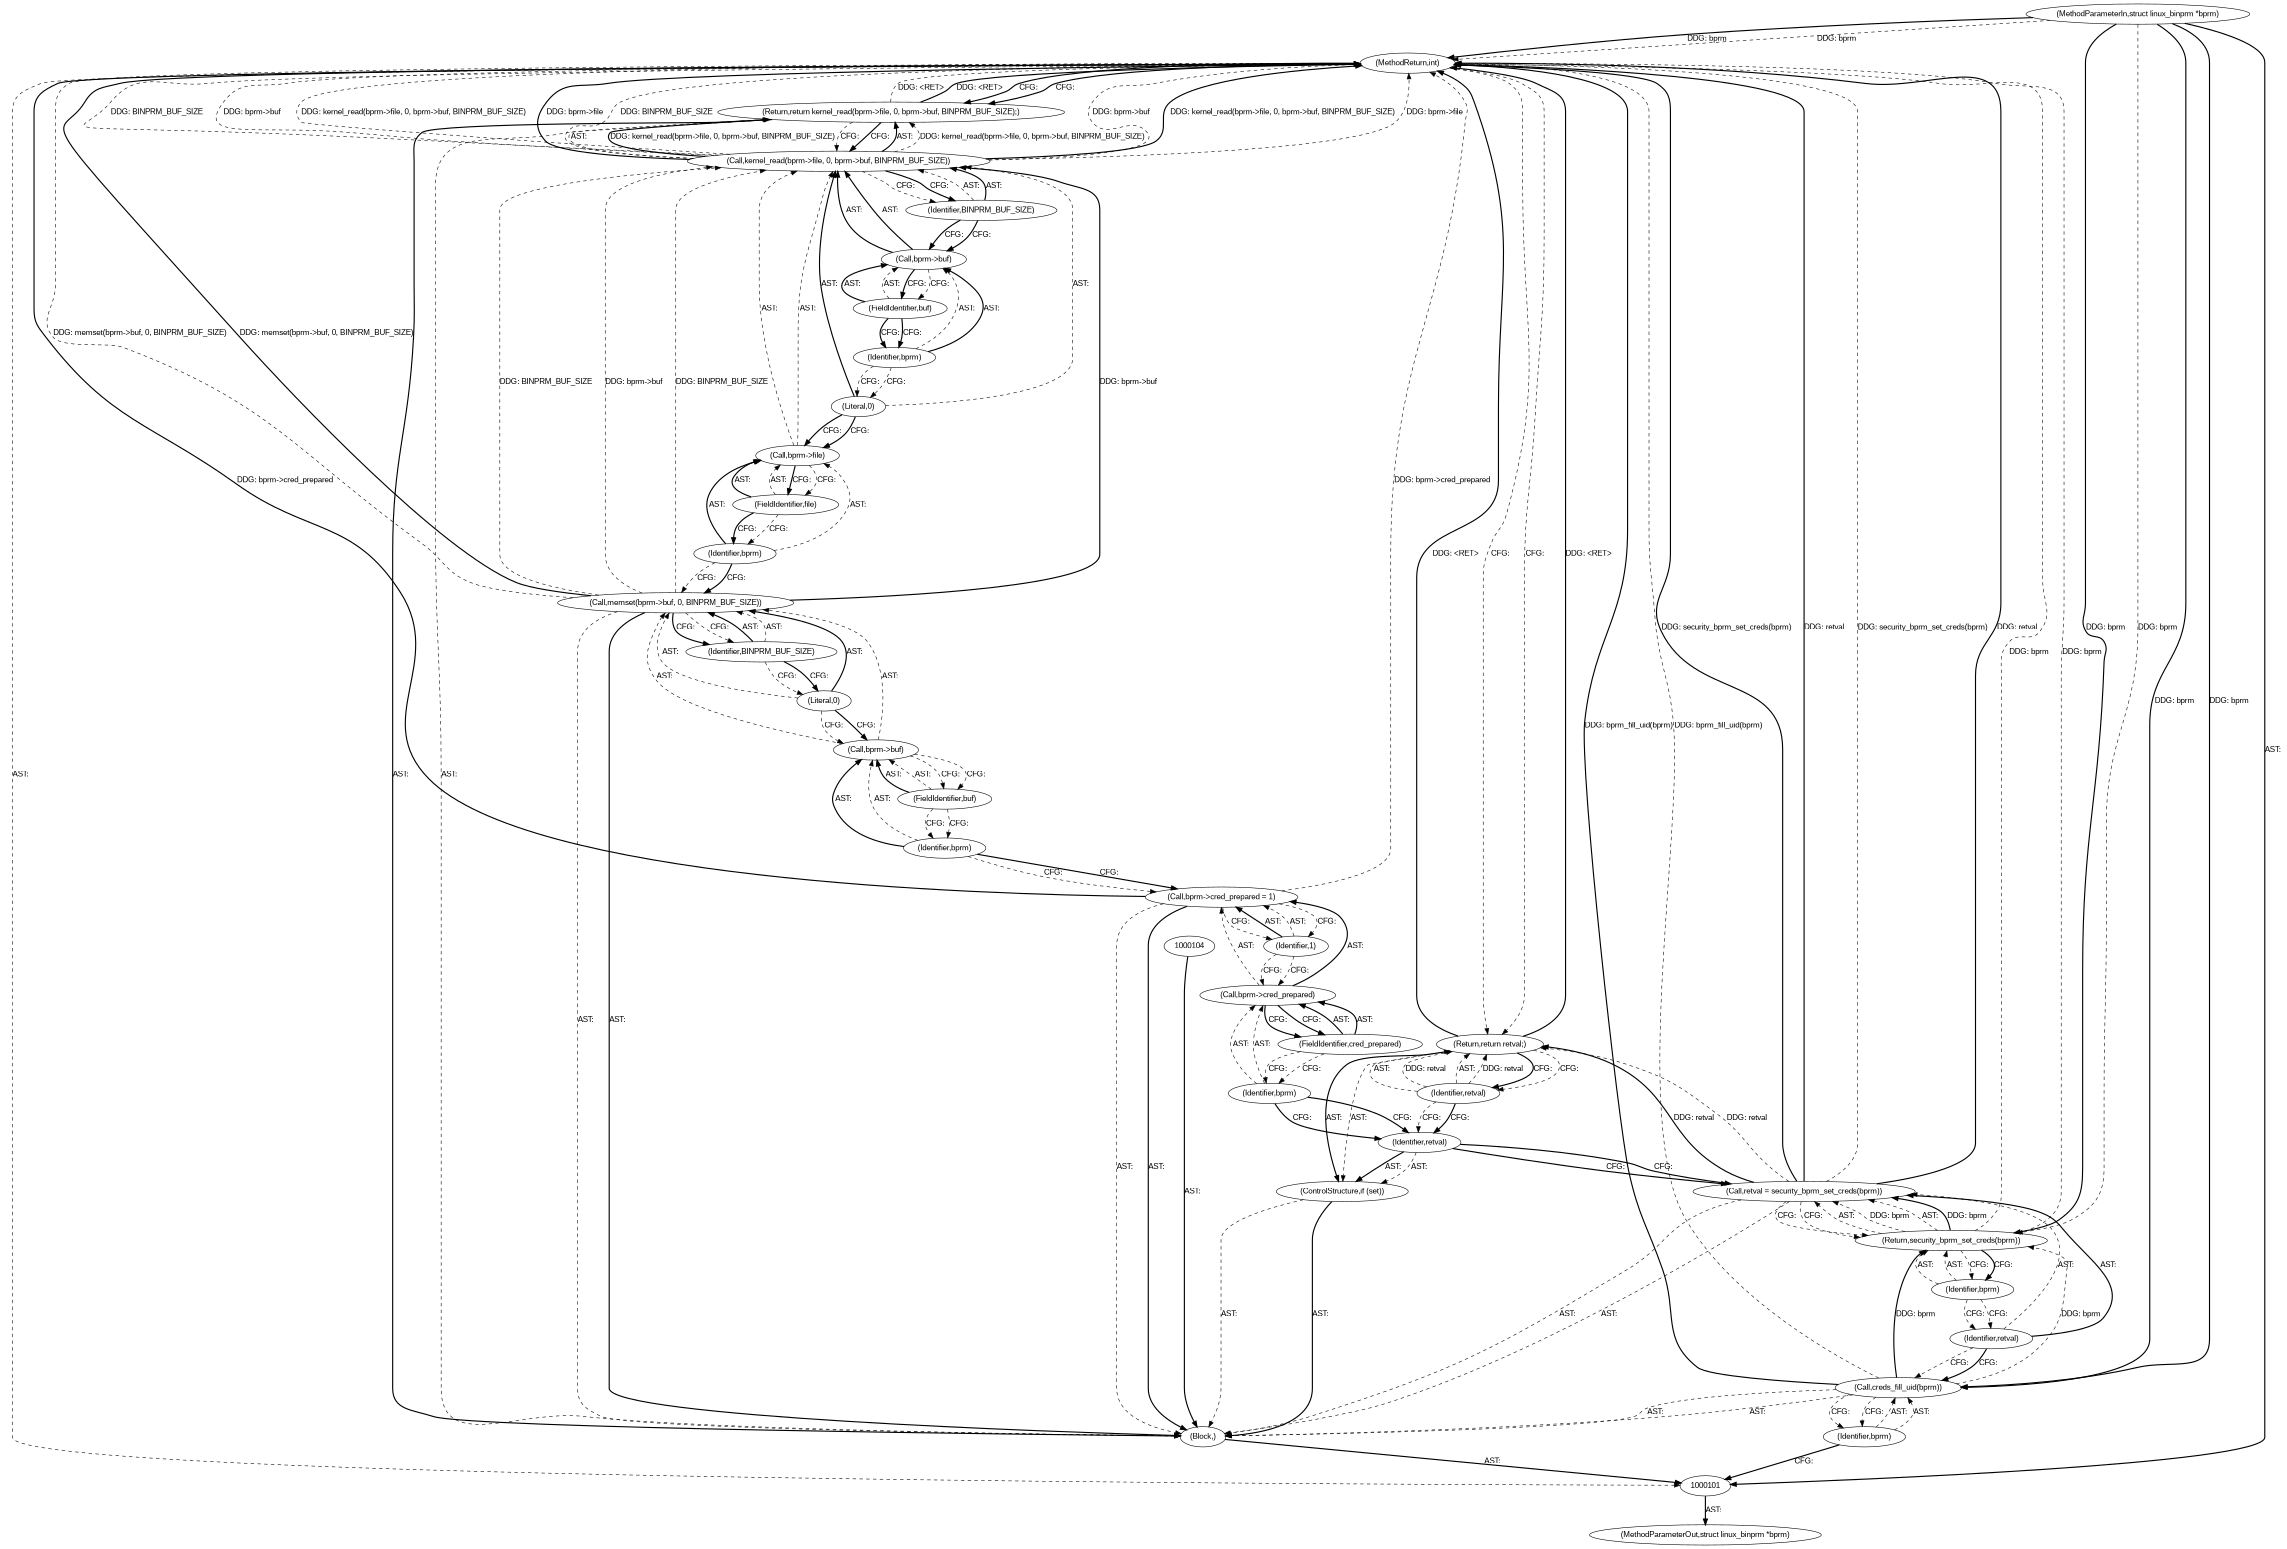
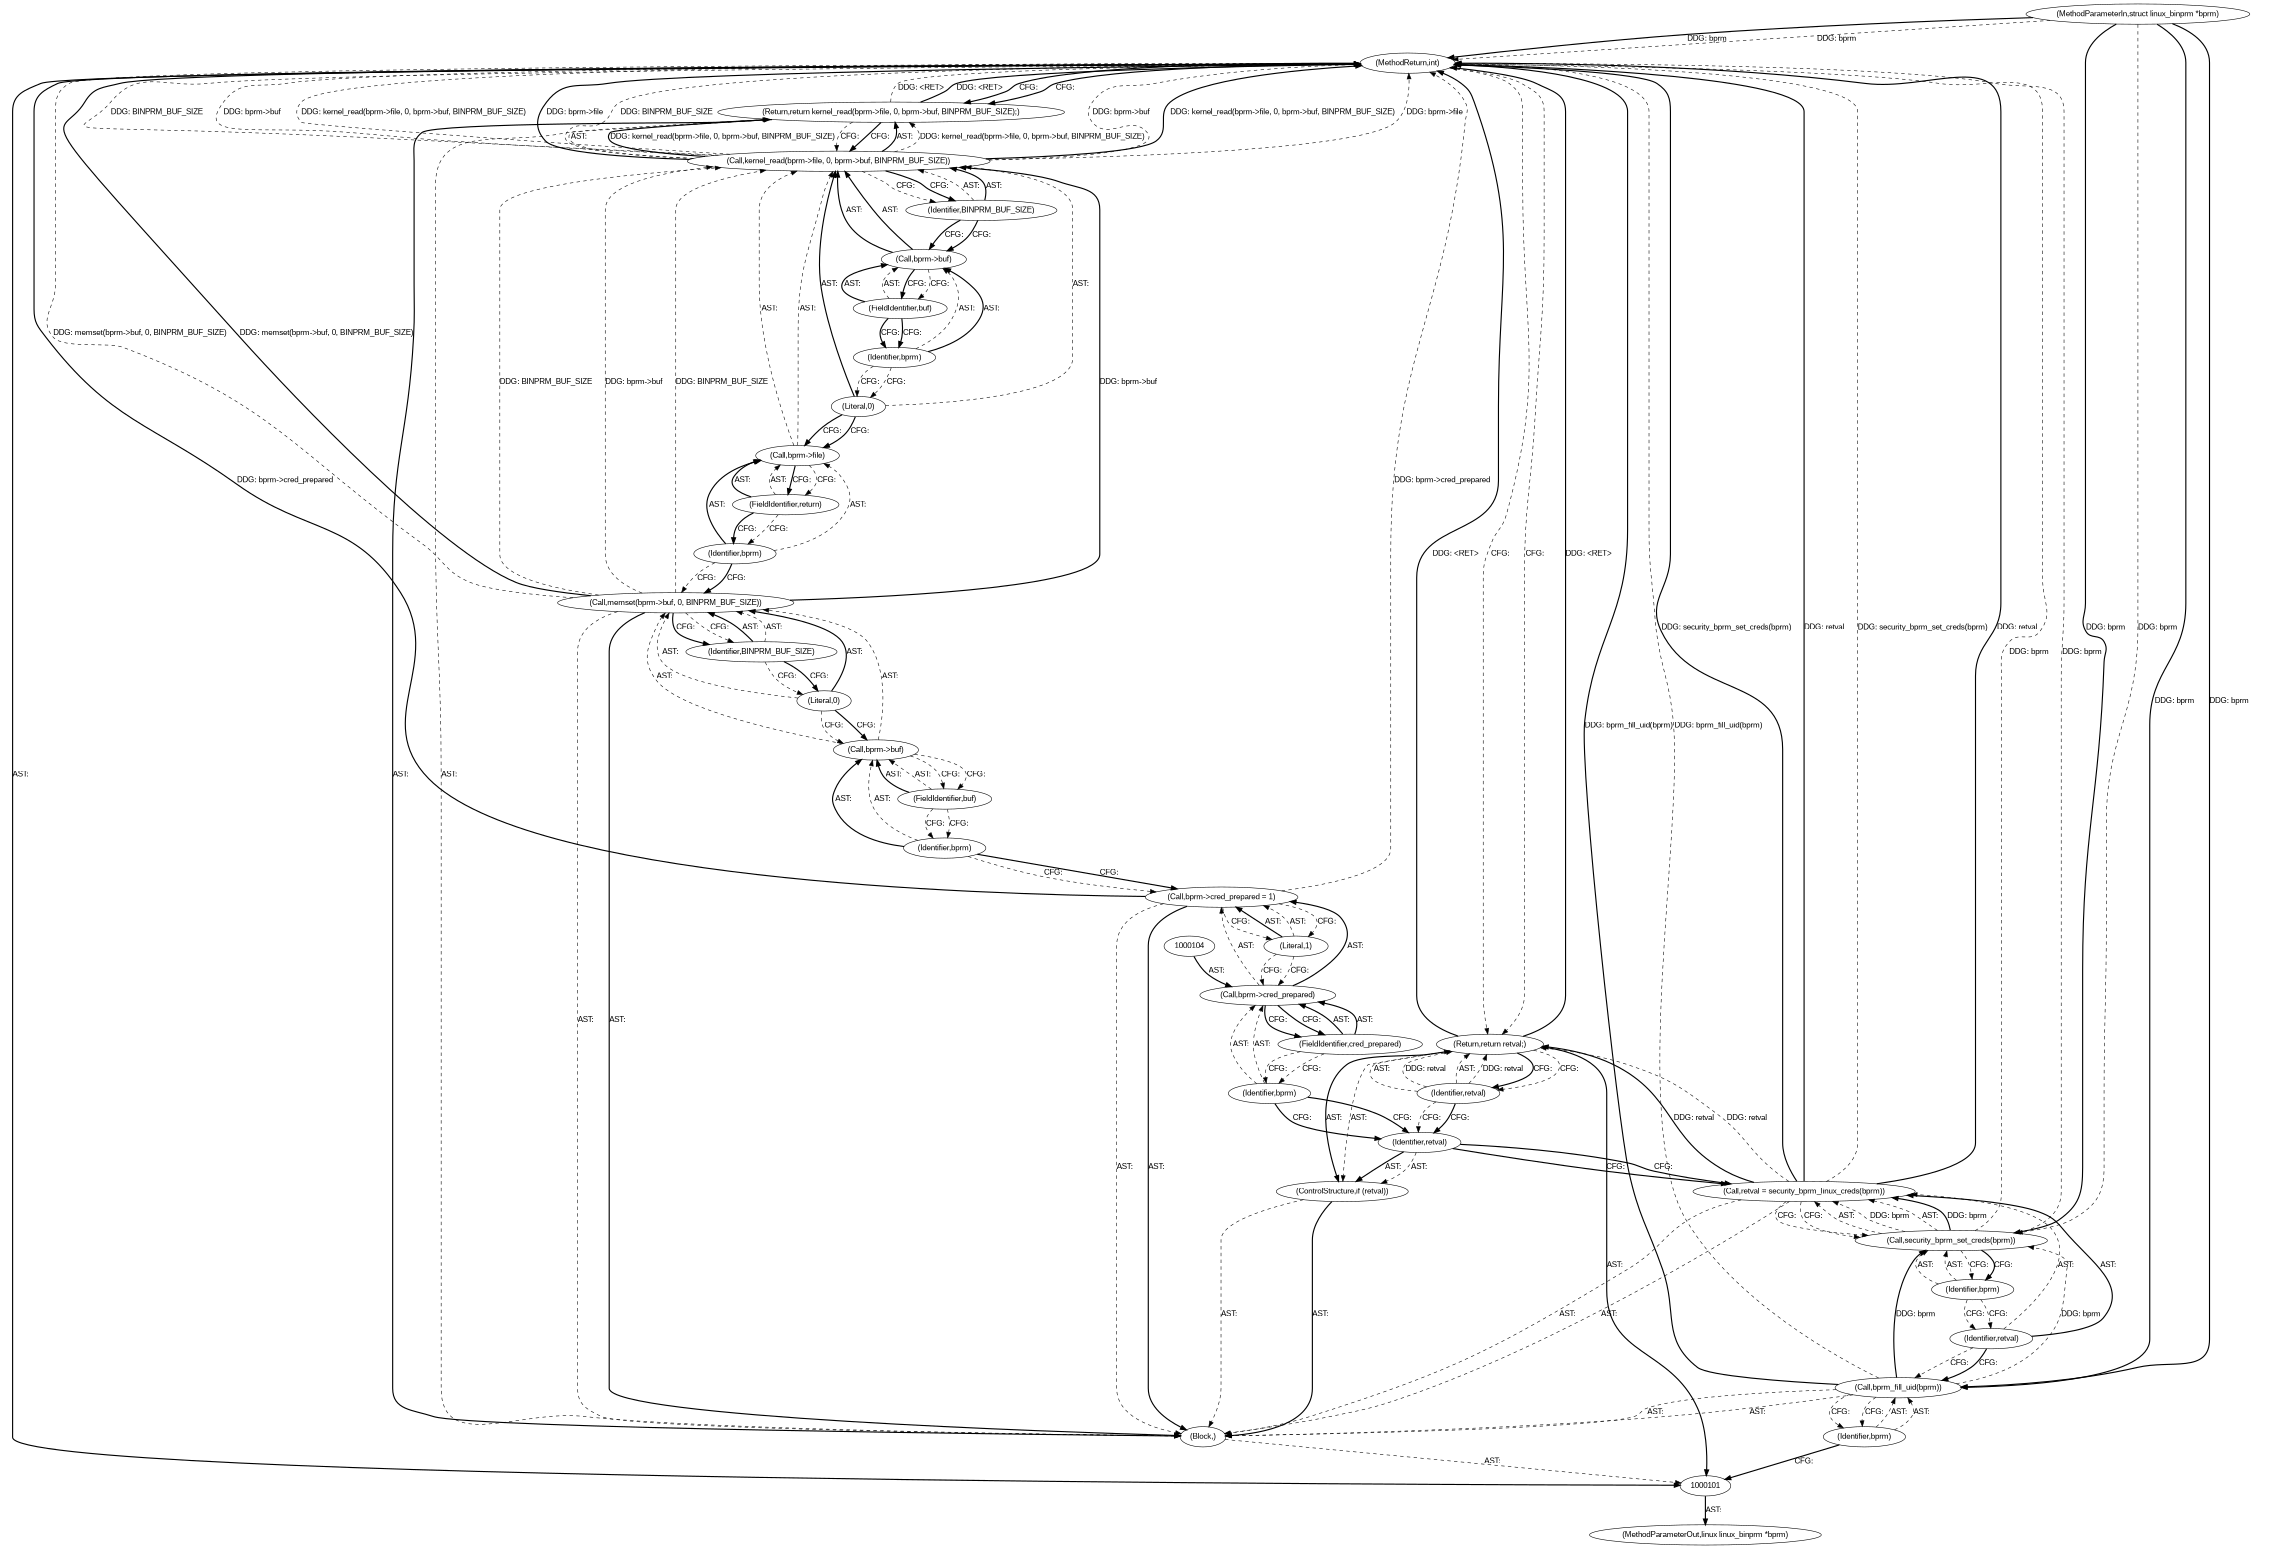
  digraph {
    fontname="Liberation Sans"
    node [fontname="Liberation Sans"]
    edge [fontname="Liberation Sans" style=dashed]
    n1 [label="(MethodReturn,int)"]
    n2 [label="(Return,return retval;)"]
    n3 [label="(Return,return kernel_read(bprm->file, 0, bprm->buf, BINPRM_BUF_SIZE);)"]
    1000101
    n5 [label="(Identifier,retval)"]
-   n6 [label="(ControlStructure,if (set))"]
+   n6 [label="(ControlStructure,if (retval))"]
    n7 [label="(Block,)"]
    n8 [label="(Call,kernel_read(bprm->file, 0, bprm->buf, BINPRM_BUF_SIZE))"]
-   n9 [label="(MethodParameterOut,struct linux_binprm *bprm)"]
+   n9 [label="(MethodParameterOut,linux linux_binprm *bprm)"]
    n10 [label="(MethodParameterIn,struct linux_binprm *bprm)"]
-   n11 [label="(Call,creds_fill_uid(bprm))"]
-   n12 [label="(Return,security_bprm_set_creds(bprm))"]
+   n11 [label="(Call,bprm_fill_uid(bprm))"]
+   n12 [label="(Call,security_bprm_set_creds(bprm))"]
    n13 [label="(Identifier,bprm)"]
-   n14 [label="(Call,retval = security_bprm_set_creds(bprm))"]
+   n14 [label="(Call,retval = security_bprm_linux_creds(bprm))"]
    n15 [label="(Identifier,bprm)"]
    n16 [label="(Identifier,retval)"]
    n17 [label="(Call,bprm->cred_prepared = 1)"]
-   n18 [label="(Identifier,1)"]
+   n18 [label="(Literal,1)"]
    n19 [label="(Call,bprm->cred_prepared)"]
    n20 [label="(FieldIdentifier,cred_prepared)"]
    n21 [label="(Identifier,bprm)"]
    n22 [label="(Call,memset(bprm->buf, 0, BINPRM_BUF_SIZE))"]
    n23 [label="(Identifier,BINPRM_BUF_SIZE)"]
    n24 [label="(Literal,0)"]
    n25 [label="(Identifier,BINPRM_BUF_SIZE)"]
    n26 [label="(FieldIdentifier,buf)"]
    n27 [label="(Call,bprm->buf)"]
    n28 [label="(Identifier,bprm)"]
    n29 [label="(Call,bprm->file)"]
-   n30 [label="(FieldIdentifier,file)"]
+   n30 [label="(FieldIdentifier,return)"]
    n31 [label="(Identifier,bprm)"]
    n32 [label="(Literal,0)"]
    n33 [label="(Call,bprm->buf)"]
    n34 [label="(FieldIdentifier,buf)"]
    n35 [label="(Identifier,bprm)"]
    n36 [label="(Identifier,retval)"]
    1000104
    n1 -> n2 [label="CFG: "]
    n1 -> n2 [label="CFG: "]
    n1 -> n3 [label="CFG: " style=bold]
    n1 -> n3 [label="CFG: " style=bold]
-   n1 -> 1000101 [label="AST: "]
+   n1 -> 1000101 [label="AST: " style=bold]
    n2 -> n1 [label="DDG: <RET>" style=bold]
    n2 -> n1 [label="DDG: <RET>" style=bold]
    n2 -> n5 [label="CFG: " style=bold]
    n2 -> n5 [label="CFG: "]
    n2 -> n6 [label="AST: " style=bold]
    n2 -> n6 [label="AST: "]
    n3 -> n1 [label="DDG: <RET>"]
    n3 -> n1 [label="DDG: <RET>" style=bold]
    n3 -> n7 [label="AST: " style=bold]
    n3 -> n7 [label="AST: "]
    n3 -> n8 [label="CFG: "]
    n3 -> n8 [label="CFG: " style=bold]
    1000101 -> n9 [label="AST: " style=bold]
    n5 -> n2 [label="AST: "]
    n5 -> n2 [label="DDG: retval"]
    n5 -> n2 [label="AST: "]
    n5 -> n2 [label="DDG: retval"]
    n5 -> n16 [label="CFG: " style=bold]
    n5 -> n16 [label="CFG: "]
    n6 -> n7 [label="AST: " style=bold]
    n6 -> n7 [label="AST: "]
-   n7 -> 1000101 [label="AST: " style=bold]
+   n7 -> 1000101 [label="AST: "]
    n8 -> n1 [label="DDG: bprm->buf"]
    n8 -> n1 [label="DDG: kernel_read(bprm->file, 0, bprm->buf, BINPRM_BUF_SIZE)" style=bold]
    n8 -> n1 [label="DDG: bprm->file"]
    n8 -> n1 [label="DDG: BINPRM_BUF_SIZE"]
    n8 -> n1 [label="DDG: bprm->buf"]
    n8 -> n1 [label="DDG: kernel_read(bprm->file, 0, bprm->buf, BINPRM_BUF_SIZE)"]
    n8 -> n1 [label="DDG: bprm->file" style=bold]
    n8 -> n1 [label="DDG: BINPRM_BUF_SIZE"]
    n8 -> n3 [label="AST: " style=bold]
    n8 -> n3 [label="DDG: kernel_read(bprm->file, 0, bprm->buf, BINPRM_BUF_SIZE)"]
    n8 -> n3 [label="AST: "]
    n8 -> n3 [label="DDG: kernel_read(bprm->file, 0, bprm->buf, BINPRM_BUF_SIZE)" style=bold]
    n8 -> n25 [label="CFG: "]
    n8 -> n25 [label="CFG: " style=bold]
    n10 -> n1 [label="DDG: bprm"]
    n10 -> n1 [label="DDG: bprm" style=bold]
-   n10 -> 1000101 [label="AST: " style=bold]
+   n2 -> 1000101 [label="AST: " style=bold]
    n10 -> n11 [label="DDG: bprm" style=bold]
    n10 -> n11 [label="DDG: bprm" style=bold]
    n10 -> n12 [label="DDG: bprm" style=bold]
    n10 -> n12 [label="DDG: bprm"]
    n11 -> n1 [label="DDG: bprm_fill_uid(bprm)" style=bold]
    n11 -> n1 [label="DDG: bprm_fill_uid(bprm)"]
    n11 -> n7 [label="AST: "]
    n11 -> n7 [label="AST: "]
    n11 -> n12 [label="DDG: bprm" style=bold]
    n11 -> n12 [label="DDG: bprm"]
    n11 -> n13 [label="CFG: "]
    n11 -> n13 [label="CFG: "]
    n12 -> n1 [label="DDG: bprm"]
    n12 -> n1 [label="DDG: bprm"]
    n12 -> n14 [label="AST: "]
    n12 -> n14 [label="DDG: bprm"]
    n12 -> n14 [label="AST: "]
    n12 -> n14 [label="DDG: bprm" style=bold]
    n12 -> n15 [label="CFG: "]
    n12 -> n15 [label="CFG: " style=bold]
    n13 -> 1000101 [label="CFG: " style=bold]
    n13 -> n11 [label="AST: "]
    n13 -> n11 [label="AST: "]
    n14 -> n1 [label="DDG: retval" style=bold]
    n14 -> n1 [label="DDG: security_bprm_set_creds(bprm)" style=bold]
    n14 -> n1 [label="DDG: retval" style=bold]
    n14 -> n1 [label="DDG: security_bprm_set_creds(bprm)"]
    n14 -> n2 [label="DDG: retval" style=bold]
    n14 -> n2 [label="DDG: retval"]
    n14 -> n7 [label="AST: "]
    n14 -> n7 [label="AST: "]
    n14 -> n12 [label="CFG: "]
    n14 -> n12 [label="CFG: "]
    n15 -> n12 [label="AST: "]
    n15 -> n12 [label="AST: "]
    n15 -> n36 [label="CFG: "]
    n15 -> n36 [label="CFG: "]
    n16 -> n6 [label="AST: " style=bold]
    n16 -> n6 [label="AST: "]
    n16 -> n14 [label="CFG: " style=bold]
    n16 -> n14 [label="CFG: " style=bold]
    n17 -> n1 [label="DDG: bprm->cred_prepared" style=bold]
    n17 -> n1 [label="DDG: bprm->cred_prepared"]
    n17 -> n7 [label="AST: "]
    n17 -> n7 [label="AST: " style=bold]
    n17 -> n18 [label="CFG: "]
    n17 -> n18 [label="CFG: "]
    n18 -> n17 [label="AST: " style=bold]
    n18 -> n17 [label="AST: "]
    n18 -> n19 [label="CFG: "]
    n18 -> n19 [label="CFG: "]
    n19 -> n17 [label="AST: " style=bold]
    n19 -> n17 [label="AST: "]
    n19 -> n20 [label="CFG: " style=bold]
    n19 -> n20 [label="CFG: " style=bold]
    n20 -> n19 [label="AST: " style=bold]
    n20 -> n19 [label="AST: " style=bold]
    n20 -> n21 [label="CFG: "]
    n20 -> n21 [label="CFG: "]
    n21 -> n16 [label="CFG: " style=bold]
    n21 -> n16 [label="CFG: " style=bold]
    n21 -> n19 [label="AST: "]
    n21 -> n19 [label="AST: "]
    n22 -> n1 [label="DDG: memset(bprm->buf, 0, BINPRM_BUF_SIZE)"]
    n22 -> n1 [label="DDG: memset(bprm->buf, 0, BINPRM_BUF_SIZE)" style=bold]
    n22 -> n7 [label="AST: "]
    n22 -> n7 [label="AST: " style=bold]
    n22 -> n8 [label="DDG: bprm->buf" style=bold]
    n22 -> n8 [label="DDG: BINPRM_BUF_SIZE"]
    n22 -> n8 [label="DDG: bprm->buf"]
    n22 -> n8 [label="DDG: BINPRM_BUF_SIZE"]
    n22 -> n23 [label="CFG: " style=bold]
    n22 -> n23 [label="CFG: "]
    n23 -> n22 [label="AST: " style=bold]
    n23 -> n22 [label="AST: "]
    n23 -> n24 [label="CFG: " style=bold]
    n23 -> n24 [label="CFG: "]
    n24 -> n22 [label="AST: " style=bold]
    n24 -> n22 [label="AST: "]
    n24 -> n27 [label="CFG: " style=bold]
    n24 -> n27 [label="CFG: "]
    n25 -> n8 [label="AST: "]
    n25 -> n8 [label="AST: " style=bold]
    n25 -> n33 [label="CFG: " style=bold]
    n25 -> n33 [label="CFG: " style=bold]
    n26 -> n27 [label="AST: " style=bold]
    n26 -> n27 [label="AST: "]
    n26 -> n28 [label="CFG: "]
    n26 -> n28 [label="CFG: "]
    n27 -> n22 [label="AST: "]
    n27 -> n22 [label="AST: "]
    n27 -> n26 [label="CFG: "]
    n27 -> n26 [label="CFG: "]
    n28 -> n17 [label="CFG: " style=bold]
    n28 -> n17 [label="CFG: "]
    n28 -> n27 [label="AST: " style=bold]
    n28 -> n27 [label="AST: "]
    n29 -> n8 [label="AST: "]
    n29 -> n8 [label="AST: "]
    n29 -> n30 [label="CFG: " style=bold]
    n29 -> n30 [label="CFG: "]
    n30 -> n29 [label="AST: " style=bold]
    n30 -> n29 [label="AST: "]
    n30 -> n31 [label="CFG: "]
    n30 -> n31 [label="CFG: " style=bold]
    n31 -> n22 [label="CFG: " style=bold]
    n31 -> n22 [label="CFG: "]
    n31 -> n29 [label="AST: "]
    n31 -> n29 [label="AST: " style=bold]
    n32 -> n8 [label="AST: "]
    n32 -> n8 [label="AST: " style=bold]
    n32 -> n29 [label="CFG: " style=bold]
    n32 -> n29 [label="CFG: " style=bold]
    n33 -> n8 [label="AST: " style=bold]
    n33 -> n8 [label="AST: " style=bold]
    n33 -> n34 [label="CFG: " style=bold]
    n33 -> n34 [label="CFG: "]
    n34 -> n33 [label="AST: " style=bold]
    n34 -> n33 [label="AST: "]
    n34 -> n35 [label="CFG: " style=bold]
    n34 -> n35 [label="CFG: " style=bold]
    n35 -> n32 [label="CFG: "]
    n35 -> n32 [label="CFG: "]
    n35 -> n33 [label="AST: "]
    n35 -> n33 [label="AST: " style=bold]
    n36 -> n11 [label="CFG: "]
    n36 -> n11 [label="CFG: " style=bold]
    n36 -> n14 [label="AST: "]
    n36 -> n14 [label="AST: " style=bold]
-   1000104 -> n7 [label="AST: " style=bold]
+   1000104 -> n19 [label="AST: " style=bold]
  }
